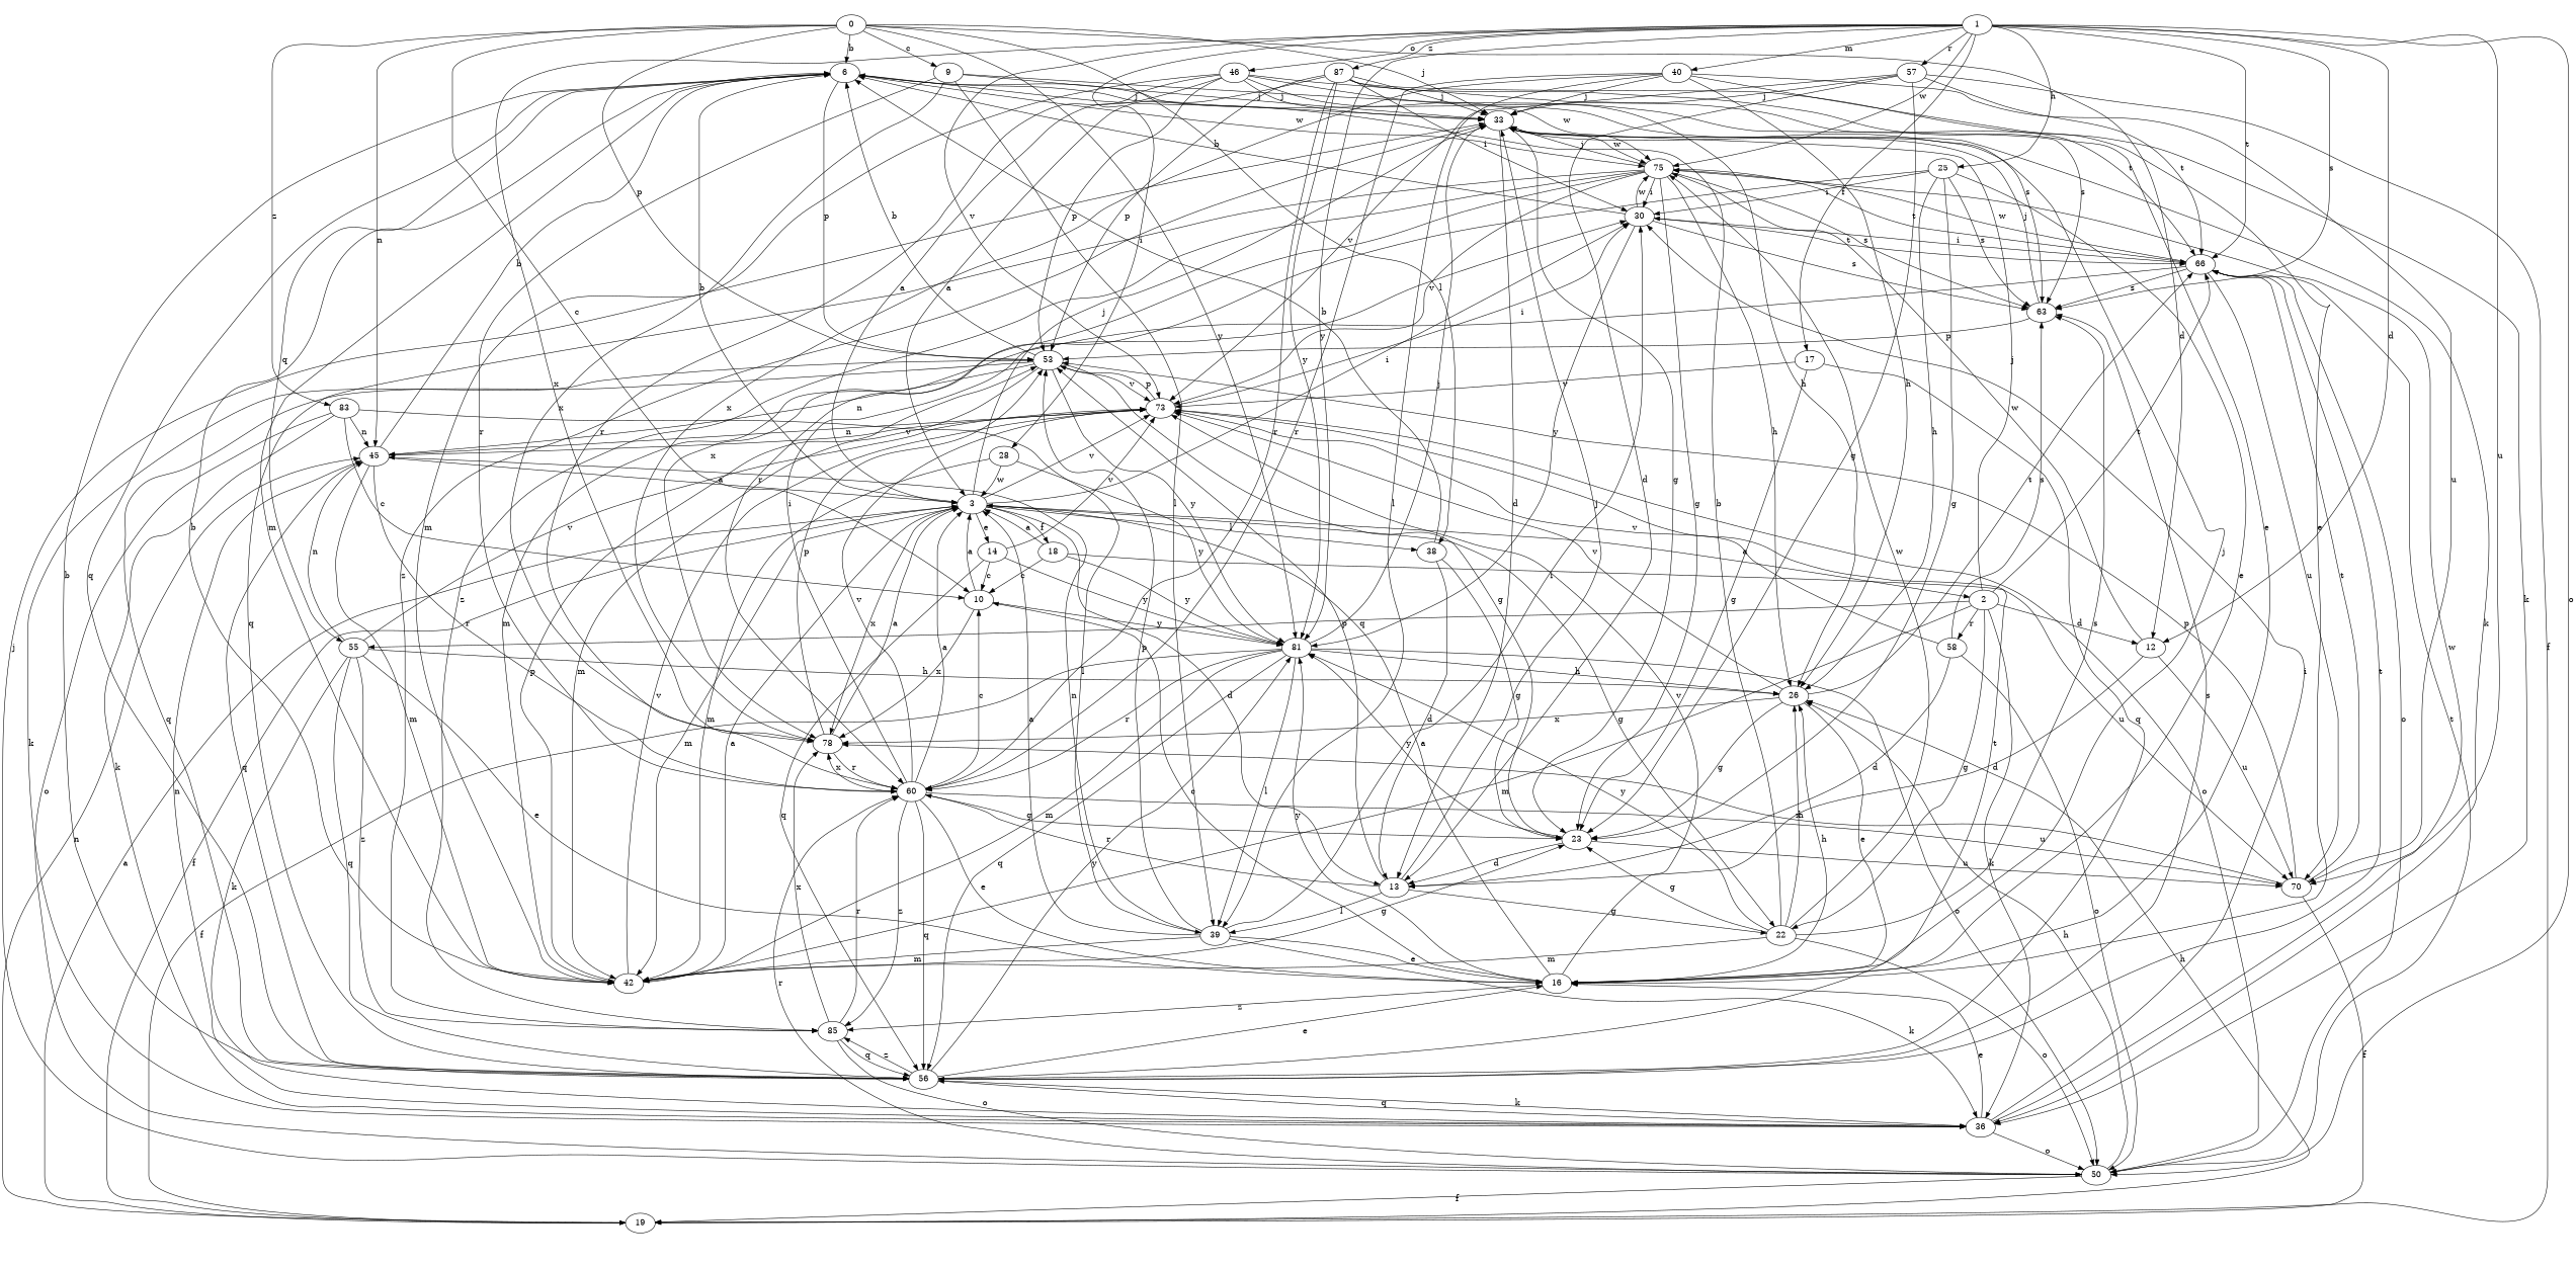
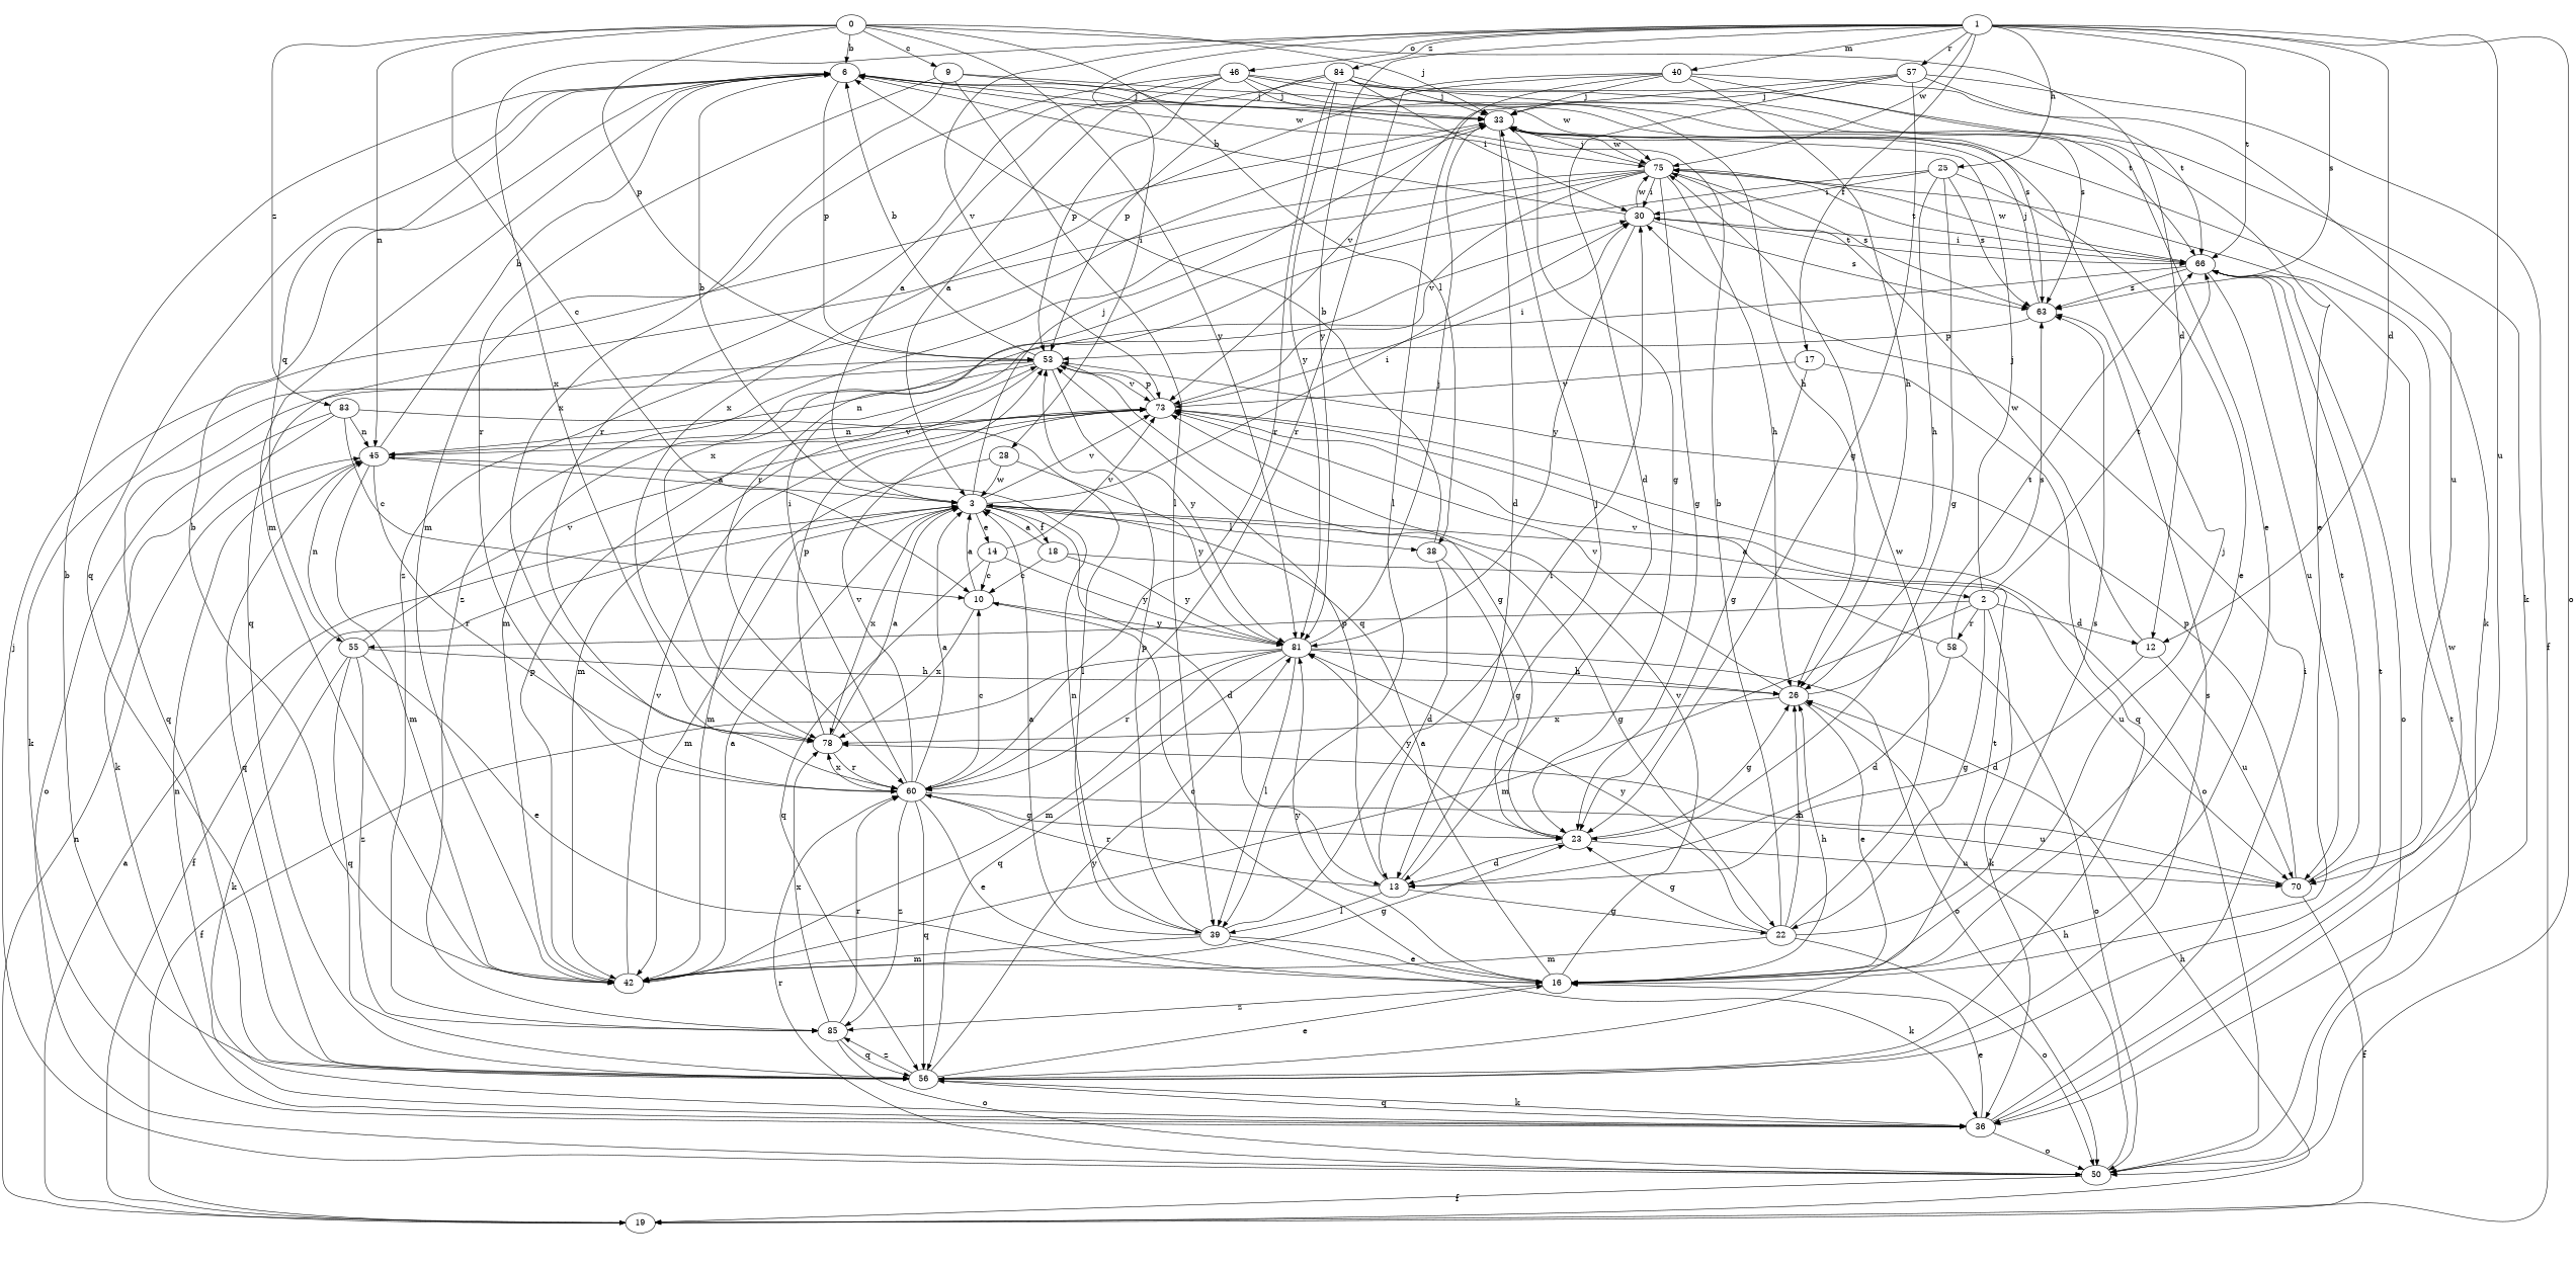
  strict digraph {
    0
    6
    9
    10
    12
    33
    38
    45
    53
    81
    83
    63
    75
    42
    55
    56
    78
    39
    60
    3
    70
    13
    36
    85
    23
    73
    50
    19
    26
    1
    17
    25
    28
    40
    46
    57
    66
-   84 [label=87]
+   84
    30
    16
    2
    22
    58
    14
    18
    0 -> 6 [label=b]
    0 -> 9 [label=c]
    0 -> 10 [label=c]
    0 -> 12 [label=d]
    0 -> 33 [label=j]
    0 -> 38 [label=l]
    0 -> 45 [label=n]
    0 -> 53 [label=p]
    0 -> 81 [label=y]
    0 -> 83 [label=z]
    6 -> 33 [label=j]
    6 -> 53 [label=p]
    6 -> 63 [label=s]
    6 -> 75 [label=w]
    6 -> 42 [label=m]
    6 -> 55 [label=q]
    6 -> 56 [label=q]
    9 -> 33 [label=j]
    9 -> 63 [label=s]
    9 -> 78 [label=x]
    9 -> 39 [label=l]
    9 -> 60 [label=r]
    10 -> 81 [label=y]
    10 -> 78 [label=x]
    10 -> 3 [label=a]
    12 -> 75 [label=w]
    12 -> 70 [label=u]
    12 -> 13 [label=d]
    33 -> 75 [label=w]
    33 -> 13 [label=d]
    33 -> 36 [label=k]
    33 -> 85 [label=z]
    33 -> 23 [label=g]
    38 -> 6 [label=b]
    38 -> 13 [label=d]
    38 -> 23 [label=g]
    45 -> 6 [label=b]
    45 -> 42 [label=m]
    45 -> 56 [label=q]
    45 -> 60 [label=r]
    45 -> 3 [label=a]
    45 -> 73 [label=v]
    53 -> 6 [label=b]
    53 -> 45 [label=n]
    53 -> 81 [label=y]
    53 -> 42 [label=m]
    53 -> 56 [label=q]
    53 -> 36 [label=k]
    53 -> 23 [label=g]
    53 -> 73 [label=v]
    81 -> 33 [label=j]
    81 -> 42 [label=m]
    81 -> 56 [label=q]
    81 -> 39 [label=l]
    81 -> 60 [label=r]
    81 -> 50 [label=o]
    81 -> 19 [label=f]
    81 -> 26 [label=h]
    83 -> 10 [label=c]
    83 -> 45 [label=n]
    83 -> 39 [label=l]
    83 -> 36 [label=k]
    83 -> 50 [label=o]
    63 -> 33 [label=j]
    63 -> 53 [label=p]
    75 -> 33 [label=j]
    75 -> 63 [label=s]
    75 -> 56 [label=q]
    75 -> 60 [label=r]
    75 -> 85 [label=z]
    75 -> 23 [label=g]
    75 -> 73 [label=v]
    75 -> 26 [label=h]
    75 -> 66 [label=t]
    75 -> 30 [label=i]
    42 -> 6 [label=b]
    42 -> 53 [label=p]
    42 -> 3 [label=a]
    42 -> 23 [label=g]
    42 -> 73 [label=v]
    55 -> 45 [label=n]
    55 -> 56 [label=q]
    55 -> 36 [label=k]
    55 -> 85 [label=z]
    55 -> 73 [label=v]
    55 -> 26 [label=h]
    55 -> 16 [label=e]
    56 -> 6 [label=b]
    56 -> 81 [label=y]
    56 -> 63 [label=s]
    56 -> 36 [label=k]
    56 -> 85 [label=z]
    56 -> 73 [label=t]
    56 -> 66 [label=t]
    56 -> 16 [label=e]
    78 -> 53 [label=p]
    78 -> 60 [label=r]
    78 -> 3 [label=a]
    39 -> 45 [label=n]
    39 -> 53 [label=p]
    39 -> 42 [label=m]
    39 -> 3 [label=a]
    39 -> 36 [label=k]
    39 -> 30 [label=i]
    39 -> 16 [label=e]
    60 -> 10 [label=c]
    60 -> 56 [label=q]
    60 -> 78 [label=x]
    60 -> 3 [label=a]
    60 -> 70 [label=u]
    60 -> 85 [label=z]
    60 -> 23 [label=g]
    60 -> 73 [label=v]
    60 -> 30 [label=i]
    60 -> 16 [label=e]
    3 -> 6 [label=b]
    3 -> 33 [label=j]
    3 -> 38 [label=l]
    3 -> 42 [label=m]
    3 -> 78 [label=x]
    3 -> 13 [label=d]
    3 -> 73 [label=v]
    3 -> 19 [label=f]
    3 -> 30 [label=i]
    3 -> 2 [label=a]
    3 -> 22 [label=g]
    3 -> 14 [label=e]
    3 -> 18 [label=f]
    70 -> 53 [label=p]
    70 -> 78 [label=x]
    70 -> 19 [label=f]
    70 -> 66 [label=t]
    13 -> 33 [label=j]
    13 -> 53 [label=p]
    13 -> 39 [label=l]
    13 -> 60 [label=r]
    13 -> 22 [label=g]
    36 -> 45 [label=n]
    36 -> 75 [label=w]
    36 -> 56 [label=q]
    36 -> 50 [label=o]
    36 -> 30 [label=i]
    36 -> 16 [label=e]
    85 -> 56 [label=q]
    85 -> 78 [label=x]
    85 -> 60 [label=r]
    85 -> 50 [label=o]
    23 -> 81 [label=y]
    23 -> 70 [label=u]
    23 -> 13 [label=d]
    73 -> 45 [label=n]
    73 -> 53 [label=p]
    73 -> 50 [label=o]
    73 -> 30 [label=i]
    50 -> 33 [label=j]
    50 -> 60 [label=r]
    50 -> 19 [label=f]
    50 -> 26 [label=h]
    50 -> 66 [label=t]
    19 -> 45 [label=n]
    19 -> 3 [label=a]
    19 -> 26 [label=h]
    26 -> 78 [label=x]
-   26 -> 23 [label=g]
+   23 -> 26 [label=g]
    26 -> 73 [label=v]
    26 -> 66 [label=t]
    26 -> 16 [label=e]
    1 -> 12 [label=d]
    1 -> 81 [label=y]
    1 -> 63 [label=s]
    1 -> 75 [label=w]
    1 -> 78 [label=x]
    1 -> 70 [label=u]
    1 -> 73 [label=v]
    1 -> 50 [label=o]
    1 -> 17 [label=f]
    1 -> 25 [label=h]
    1 -> 28 [label=i]
    1 -> 40 [label=m]
    1 -> 46 [label=o]
    1 -> 57 [label=r]
    1 -> 66 [label=t]
    1 -> 84 [label=z]
    17 -> 56 [label=q]
    17 -> 23 [label=g]
    17 -> 73 [label=v]
    25 -> 63 [label=s]
    25 -> 78 [label=x]
    25 -> 23 [label=g]
    25 -> 26 [label=h]
    25 -> 30 [label=i]
    25 -> 16 [label=e]
    28 -> 81 [label=y]
    28 -> 42 [label=m]
    28 -> 3 [label=w]
    40 -> 33 [label=j]
    40 -> 78 [label=x]
    40 -> 39 [label=l]
    40 -> 60 [label=r]
    40 -> 70 [label=u]
    40 -> 26 [label=h]
    40 -> 16 [label=e]
    46 -> 33 [label=j]
    46 -> 53 [label=p]
    46 -> 75 [label=w]
    46 -> 42 [label=m]
    46 -> 60 [label=r]
    46 -> 3 [label=a]
    46 -> 26 [label=h]
    46 -> 66 [label=t]
    57 -> 33 [label=j]
    57 -> 13 [label=d]
    57 -> 23 [label=g]
    57 -> 73 [label=v]
    57 -> 19 [label=f]
    57 -> 66 [label=t]
    66 -> 63 [label=s]
    66 -> 75 [label=w]
    66 -> 42 [label=m]
    66 -> 70 [label=u]
    66 -> 50 [label=o]
    66 -> 30 [label=i]
    84 -> 33 [label=j]
    84 -> 53 [label=p]
    84 -> 81 [label=y]
    84 -> 60 [label=r]
    84 -> 3 [label=a]
    84 -> 36 [label=k]
    84 -> 30 [label=i]
    84 -> 16 [label=e]
    30 -> 6 [label=b]
    30 -> 81 [label=y]
    30 -> 63 [label=s]
    30 -> 75 [label=w]
    30 -> 66 [label=t]
    16 -> 10 [label=c]
    16 -> 33 [label=j]
    16 -> 81 [label=y]
    16 -> 3 [label=a]
    16 -> 85 [label=z]
    16 -> 73 [label=v]
    16 -> 26 [label=h]
    2 -> 12 [label=d]
    2 -> 33 [label=j]
    2 -> 42 [label=m]
    2 -> 55 [label=q]
    2 -> 36 [label=k]
    2 -> 66 [label=t]
    2 -> 22 [label=g]
    2 -> 58 [label=r]
    22 -> 6 [label=b]
    22 -> 81 [label=y]
    22 -> 63 [label=s]
    22 -> 75 [label=w]
    22 -> 42 [label=m]
    22 -> 23 [label=g]
    22 -> 50 [label=o]
    22 -> 26 [label=h]
    58 -> 63 [label=s]
    58 -> 13 [label=d]
    58 -> 73 [label=v]
    58 -> 50 [label=o]
    14 -> 10 [label=c]
    14 -> 81 [label=y]
    14 -> 56 [label=q]
    14 -> 73 [label=v]
    18 -> 10 [label=c]
    18 -> 81 [label=y]
    18 -> 3 [label=a]
    18 -> 70 [label=u]
  }
